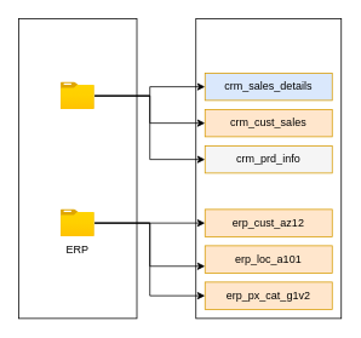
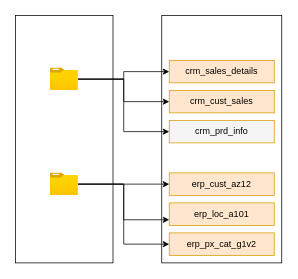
  <mxCell id="0" />
  <mxCell id="1" parent="0" />
  <mxCell id="2" value="" style="rounded=0;whiteSpace=wrap;html=1;" vertex="1" parent="1"><mxGeometry x="20" y="20" width="130" height="330" as="geometry" /></mxCell>
  <mxCell id="3" value="" style="rounded=0;whiteSpace=wrap;html=1;" vertex="1" parent="1"><mxGeometry x="215" y="20" width="160" height="330" as="geometry" /></mxCell>
  <mxCell id="4" style="edgeStyle=orthogonalEdgeStyle;rounded=0;orthogonalLoop=1;jettySize=auto;html=1;entryX=0;entryY=0.5;entryDx=0;entryDy=0;" edge="1" parent="1" source="7" target="13"><mxGeometry relative="1" as="geometry" /></mxCell>
  <mxCell id="5" style="edgeStyle=orthogonalEdgeStyle;rounded=0;orthogonalLoop=1;jettySize=auto;html=1;entryX=0;entryY=0.5;entryDx=0;entryDy=0;" edge="1" parent="1" source="7" target="15"><mxGeometry relative="1" as="geometry" /></mxCell>
  <mxCell id="6" style="edgeStyle=orthogonalEdgeStyle;rounded=0;orthogonalLoop=1;jettySize=auto;html=1;entryX=0;entryY=0.5;entryDx=0;entryDy=0;" edge="1" parent="1" source="7" target="14"><mxGeometry relative="1" as="geometry" /></mxCell>
  <mxCell id="7" value="" style="image;aspect=fixed;html=1;points=[];align=center;fontSize=12;image=img/lib/azure2/general/Folder_Blank.svg;" vertex="1" parent="1"><mxGeometry x="66.52" y="90" width="36.96" height="30" as="geometry" /></mxCell>
  <mxCell id="8" style="edgeStyle=orthogonalEdgeStyle;rounded=0;orthogonalLoop=1;jettySize=auto;html=1;" edge="1" parent="1" source="11" target="16"><mxGeometry relative="1" as="geometry" /></mxCell>
  <mxCell id="9" style="edgeStyle=orthogonalEdgeStyle;rounded=0;orthogonalLoop=1;jettySize=auto;html=1;entryX=0;entryY=0.75;entryDx=0;entryDy=0;" edge="1" parent="1" source="11" target="17"><mxGeometry relative="1" as="geometry" /></mxCell>
  <mxCell id="10" style="edgeStyle=orthogonalEdgeStyle;rounded=0;orthogonalLoop=1;jettySize=auto;html=1;entryX=0;entryY=0.5;entryDx=0;entryDy=0;" edge="1" parent="1" source="11" target="18"><mxGeometry relative="1" as="geometry" /></mxCell>
  <mxCell id="11" value="" style="image;aspect=fixed;html=1;points=[];align=center;fontSize=12;image=img/lib/azure2/general/Folder_Blank.svg;" vertex="1" parent="1"><mxGeometry x="66.52" y="230" width="36.96" height="30" as="geometry" /></mxCell>
- <mxCell id="12" value="ERP" style="text;html=1;align=center;verticalAlign=middle;whiteSpace=wrap;rounded=0;" vertex="1" parent="1"><mxGeometry x="55" y="260" width="60" height="30" as="geometry" /></mxCell>
- <mxCell id="13" value="crm_sales_details" style="rounded=0;whiteSpace=wrap;html=1;fillColor=#dae8fc;strokeColor=#d79b00;" vertex="1" parent="1"><mxGeometry x="225" y="80" width="140" height="30" as="geometry" /></mxCell>
+ <mxCell id="13" value="crm_sales_details" style="rounded=0;whiteSpace=wrap;html=1;fillColor=#ffe6cc;strokeColor=#d79b00;" vertex="1" parent="1"><mxGeometry x="225" y="80" width="140" height="30" as="geometry" /></mxCell>
  <mxCell id="14" value="crm_cust_sales" style="rounded=0;whiteSpace=wrap;html=1;fillColor=#ffe6cc;strokeColor=#d79b00;" vertex="1" parent="1"><mxGeometry x="225" y="120" width="140" height="30" as="geometry" /></mxCell>
  <mxCell id="15" value="crm_prd_info" style="rounded=0;whiteSpace=wrap;html=1;fillColor=#f5f5f5;strokeColor=#d79b00;" vertex="1" parent="1"><mxGeometry x="225" y="160" width="140" height="30" as="geometry" /></mxCell>
  <mxCell id="16" value="erp_cust_az12" style="rounded=0;whiteSpace=wrap;html=1;fillColor=#ffe6cc;strokeColor=#d79b00;" vertex="1" parent="1"><mxGeometry x="225" y="230" width="140" height="30" as="geometry" /></mxCell>
  <mxCell id="17" value="erp_loc_a101" style="rounded=0;whiteSpace=wrap;html=1;fillColor=#ffe6cc;strokeColor=#d79b00;" vertex="1" parent="1"><mxGeometry x="225" y="270" width="140" height="30" as="geometry" /></mxCell>
  <mxCell id="18" value="erp_px_cat_g1v2" style="rounded=0;whiteSpace=wrap;html=1;fillColor=#ffe6cc;strokeColor=#d79b00;" vertex="1" parent="1"><mxGeometry x="225" y="310" width="140" height="30" as="geometry" /></mxCell>
